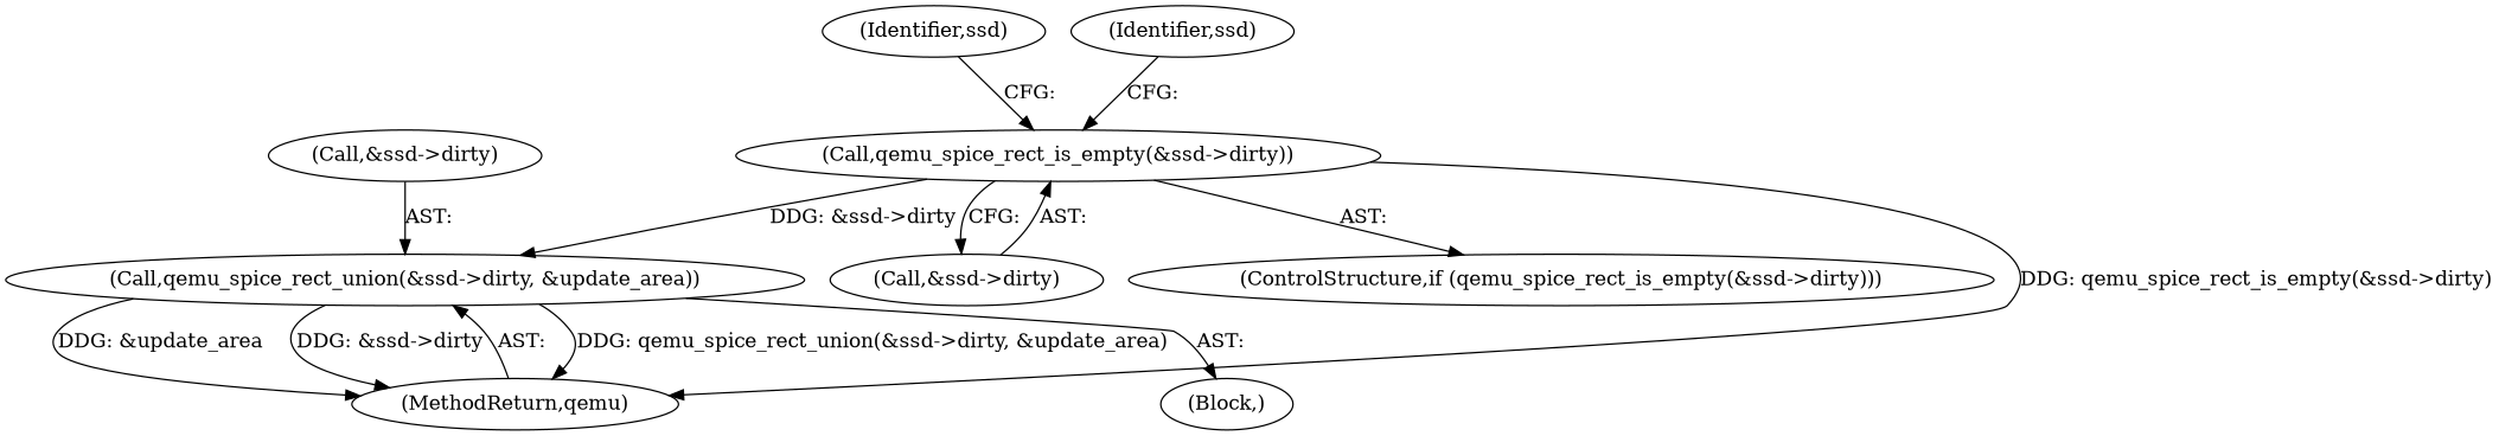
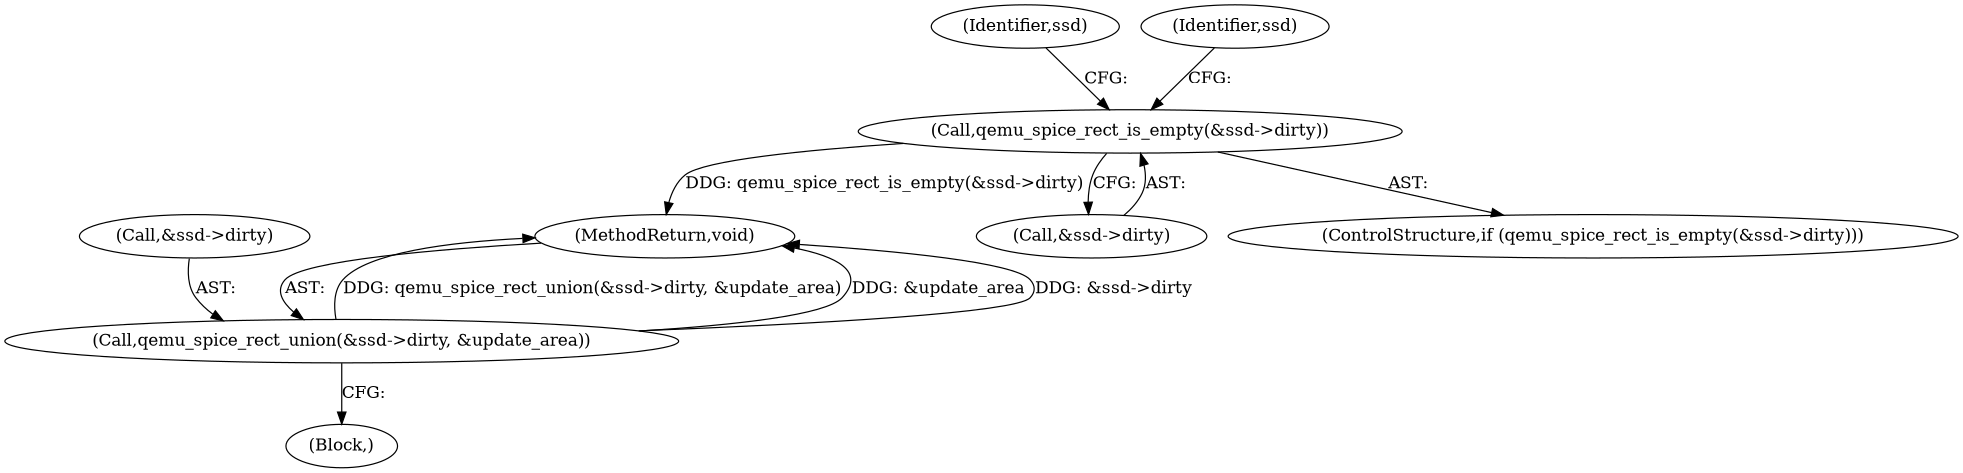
  digraph {
    n1 [label="(Call,qemu_spice_rect_is_empty(&ssd->dirty))"]
    n2 [label="(Call,qemu_spice_rect_union(&ssd->dirty, &update_area))"]
-   n3 [label="(MethodReturn,qemu)"]
+   n3 [label="(MethodReturn,void)"]
    n4 [label="(Call,&ssd->dirty)"]
    n5 [label="(ControlStructure,if (qemu_spice_rect_is_empty(&ssd->dirty)))"]
    n6 [label="(Block,)"]
    n7 [label="(Identifier,ssd)"]
    n8 [label="(Call,&ssd->dirty)"]
    n9 [label="(Identifier,ssd)"]
-   n1 -> n2 [label="DDG: &ssd->dirty"]
    n1 -> n3 [label="DDG: qemu_spice_rect_is_empty(&ssd->dirty)"]
    n1 -> n4 [label="CFG: "]
    n1 -> n5 [label="AST: "]
    n2 -> n3 [label="DDG: qemu_spice_rect_union(&ssd->dirty, &update_area)"]
    n2 -> n3 [label="DDG: &update_area"]
    n2 -> n3 [label="DDG: &ssd->dirty"]
-   n2 -> n6 [label="AST: "]
+   n2 -> n6 [label="CFG: "]
    n3 -> n2 [label="AST: "]
    n4 -> n1 [label="AST: "]
    n7 -> n1 [label="CFG: "]
    n8 -> n2 [label="AST: "]
    n9 -> n1 [label="CFG: "]
  }
